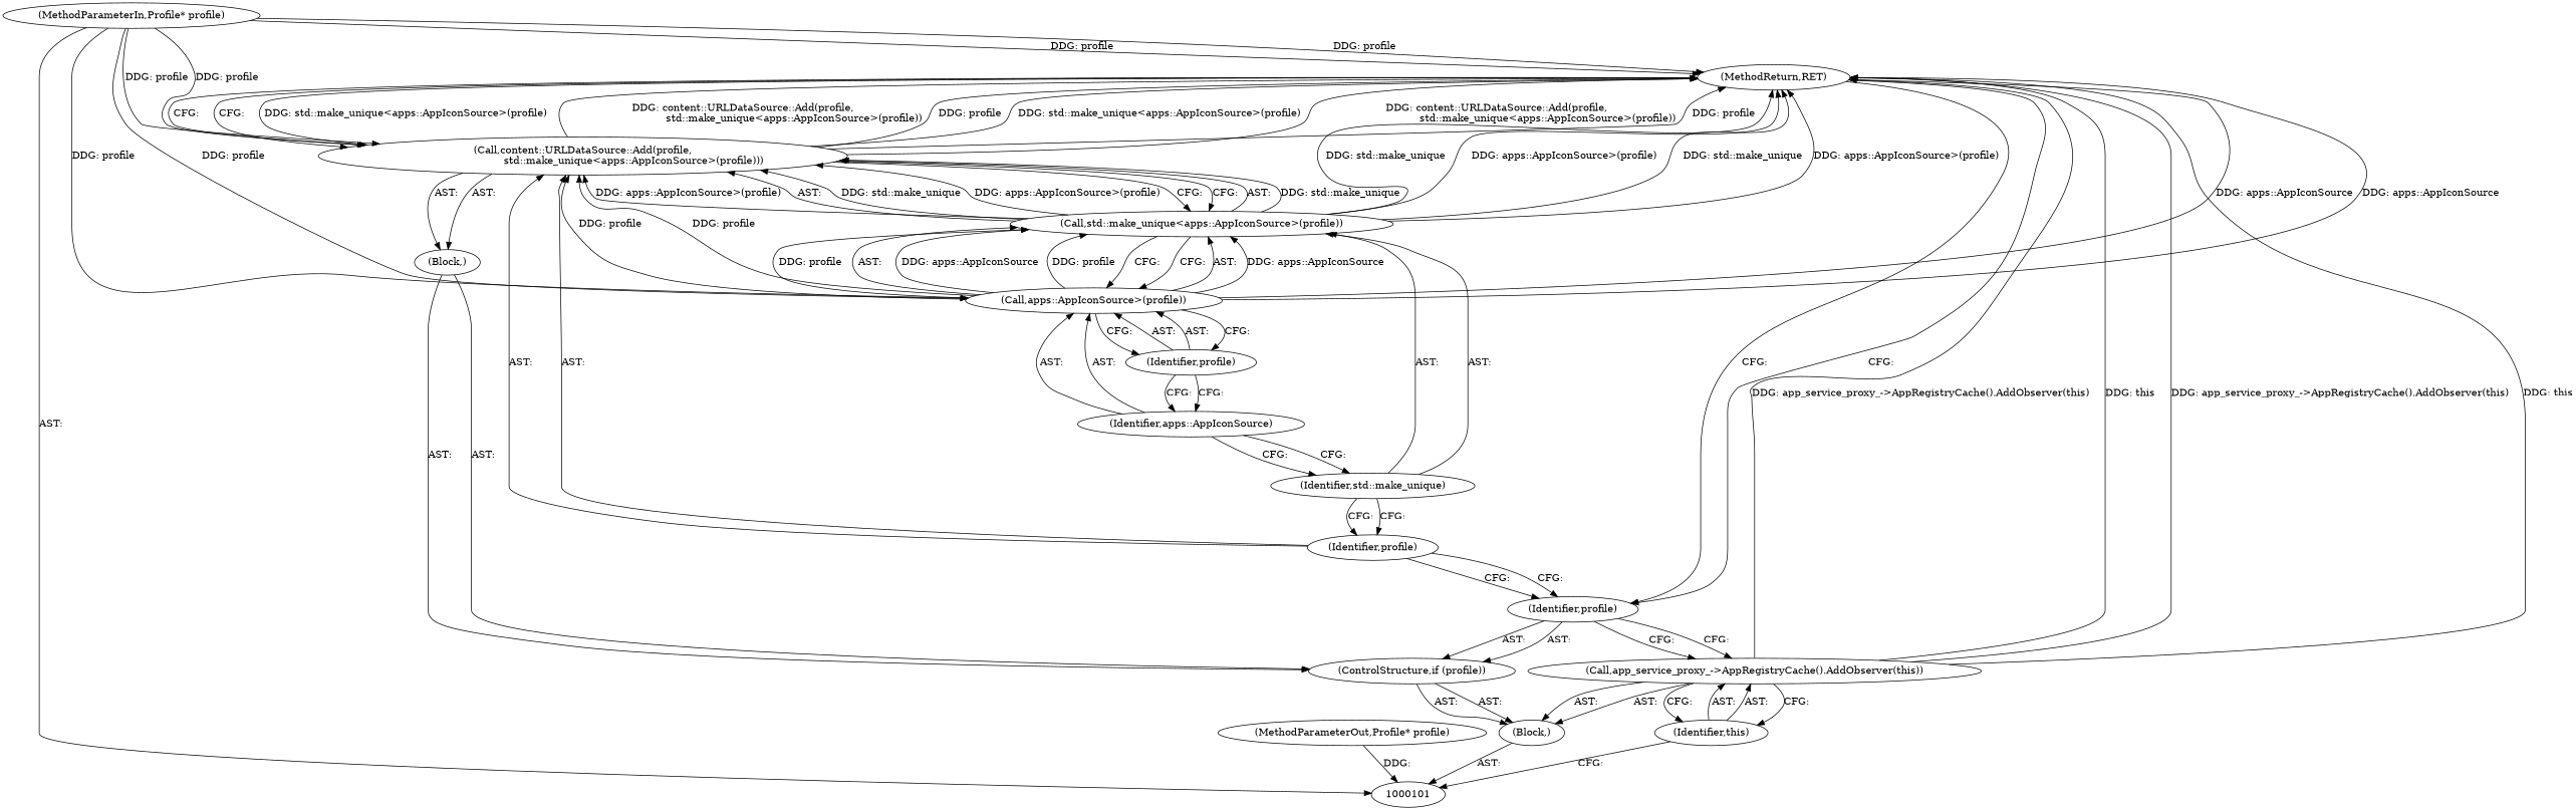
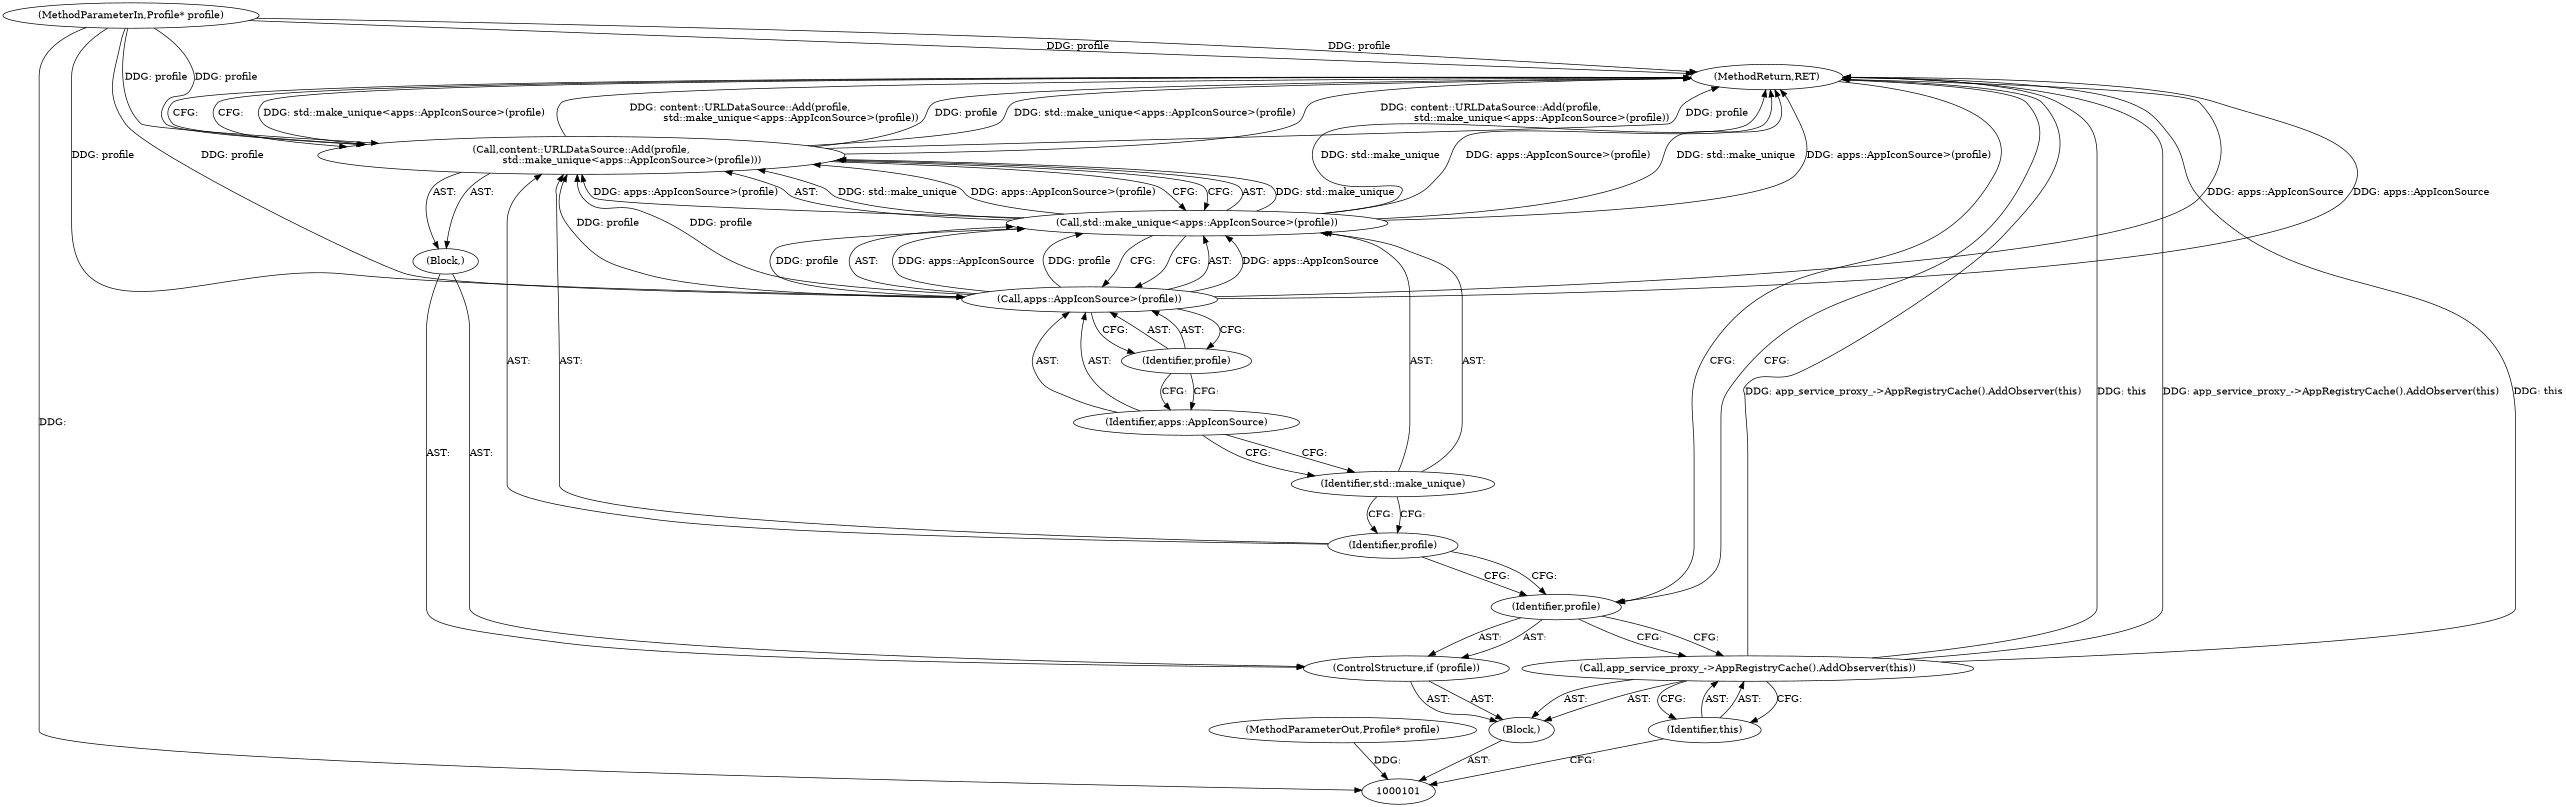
  digraph {
    n1 [label="(MethodReturn,RET)"]
    n2 [label="(Call,content::URLDataSource::Add(profile,\n                                std::make_unique<apps::AppIconSource>(profile)))"]
    n3 [label="(Identifier,profile)"]
    n4 [label="(Call,std::make_unique<apps::AppIconSource>(profile))"]
    n5 [label="(Block,)"]
    n6 [label="(Call,app_service_proxy_->AppRegistryCache().AddObserver(this))"]
    n7 [label="(ControlStructure,if (profile))"]
    n8 [label="(MethodParameterIn,Profile* profile)"]
    1000101
    n10 [label="(Call,apps::AppIconSource>(profile))"]
    n11 [label="(Identifier,profile)"]
    n12 [label="(MethodParameterOut,Profile* profile)"]
    n13 [label="(Identifier,profile)"]
    n14 [label="(Identifier,std::make_unique)"]
    n15 [label="(Identifier,apps::AppIconSource)"]
    n16 [label="(Block,)"]
    n17 [label="(Identifier,this)"]
    n1 -> n2 [label="CFG: "]
    n1 -> n2 [label="CFG: "]
    n1 -> n3 [label="CFG: "]
    n1 -> n3 [label="CFG: "]
    n2 -> n1 [label="DDG: std::make_unique<apps::AppIconSource>(profile)"]
    n2 -> n1 [label="DDG: content::URLDataSource::Add(profile,\n                                std::make_unique<apps::AppIconSource>(profile))"]
    n2 -> n1 [label="DDG: profile"]
    n2 -> n1 [label="DDG: std::make_unique<apps::AppIconSource>(profile)"]
    n2 -> n1 [label="DDG: content::URLDataSource::Add(profile,\n                                std::make_unique<apps::AppIconSource>(profile))"]
    n2 -> n1 [label="DDG: profile"]
    n2 -> n4 [label="CFG: "]
    n2 -> n4 [label="CFG: "]
    n2 -> n5 [label="AST: "]
    n2 -> n5 [label="AST: "]
    n3 -> n6 [label="CFG: "]
    n3 -> n6 [label="CFG: "]
    n3 -> n7 [label="AST: "]
    n3 -> n7 [label="AST: "]
    n4 -> n1 [label="DDG: std::make_unique"]
    n4 -> n1 [label="DDG: apps::AppIconSource>(profile)"]
    n4 -> n1 [label="DDG: std::make_unique"]
    n4 -> n1 [label="DDG: apps::AppIconSource>(profile)"]
    n4 -> n2 [label="AST: "]
    n4 -> n2 [label="DDG: std::make_unique"]
    n4 -> n2 [label="DDG: apps::AppIconSource>(profile)"]
    n4 -> n2 [label="AST: "]
    n4 -> n2 [label="DDG: std::make_unique"]
    n4 -> n2 [label="DDG: apps::AppIconSource>(profile)"]
    n4 -> n10 [label="CFG: "]
    n4 -> n10 [label="CFG: "]
    n5 -> n7 [label="AST: "]
    n5 -> n7 [label="AST: "]
    n6 -> n1 [label="DDG: app_service_proxy_->AppRegistryCache().AddObserver(this)"]
    n6 -> n1 [label="DDG: this"]
    n6 -> n1 [label="DDG: app_service_proxy_->AppRegistryCache().AddObserver(this)"]
    n6 -> n1 [label="DDG: this"]
    n6 -> n16 [label="AST: "]
    n6 -> n16 [label="AST: "]
    n6 -> n17 [label="CFG: "]
    n6 -> n17 [label="CFG: "]
    n7 -> n16 [label="AST: "]
    n7 -> n16 [label="AST: "]
    n8 -> n1 [label="DDG: profile"]
    n8 -> n1 [label="DDG: profile"]
    n8 -> n2 [label="DDG: profile"]
    n8 -> n2 [label="DDG: profile"]
-   n8 -> 1000101 [label="AST: "]
+   n8 -> 1000101 [label="DDG: "]
    n8 -> n10 [label="DDG: profile"]
    n8 -> n10 [label="DDG: profile"]
    n10 -> n1 [label="DDG: apps::AppIconSource"]
    n10 -> n1 [label="DDG: apps::AppIconSource"]
    n10 -> n2 [label="DDG: profile"]
    n10 -> n2 [label="DDG: profile"]
    n10 -> n4 [label="AST: "]
    n10 -> n4 [label="DDG: apps::AppIconSource"]
    n10 -> n4 [label="DDG: profile"]
    n10 -> n4 [label="AST: "]
    n10 -> n4 [label="DDG: apps::AppIconSource"]
    n10 -> n4 [label="DDG: profile"]
    n10 -> n11 [label="CFG: "]
    n10 -> n11 [label="CFG: "]
    n11 -> n10 [label="AST: "]
    n11 -> n10 [label="AST: "]
    n11 -> n15 [label="CFG: "]
    n11 -> n15 [label="CFG: "]
    n12 -> 1000101 [label="DDG: "]
    n13 -> n2 [label="AST: "]
    n13 -> n2 [label="AST: "]
    n13 -> n3 [label="CFG: "]
    n13 -> n3 [label="CFG: "]
    n14 -> n4 [label="AST: "]
    n14 -> n4 [label="AST: "]
    n14 -> n13 [label="CFG: "]
    n14 -> n13 [label="CFG: "]
    n15 -> n10 [label="AST: "]
    n15 -> n10 [label="AST: "]
    n15 -> n14 [label="CFG: "]
    n15 -> n14 [label="CFG: "]
    n16 -> 1000101 [label="AST: "]
    n17 -> n6 [label="AST: "]
    n17 -> n6 [label="AST: "]
    n17 -> 1000101 [label="CFG: "]
  }
